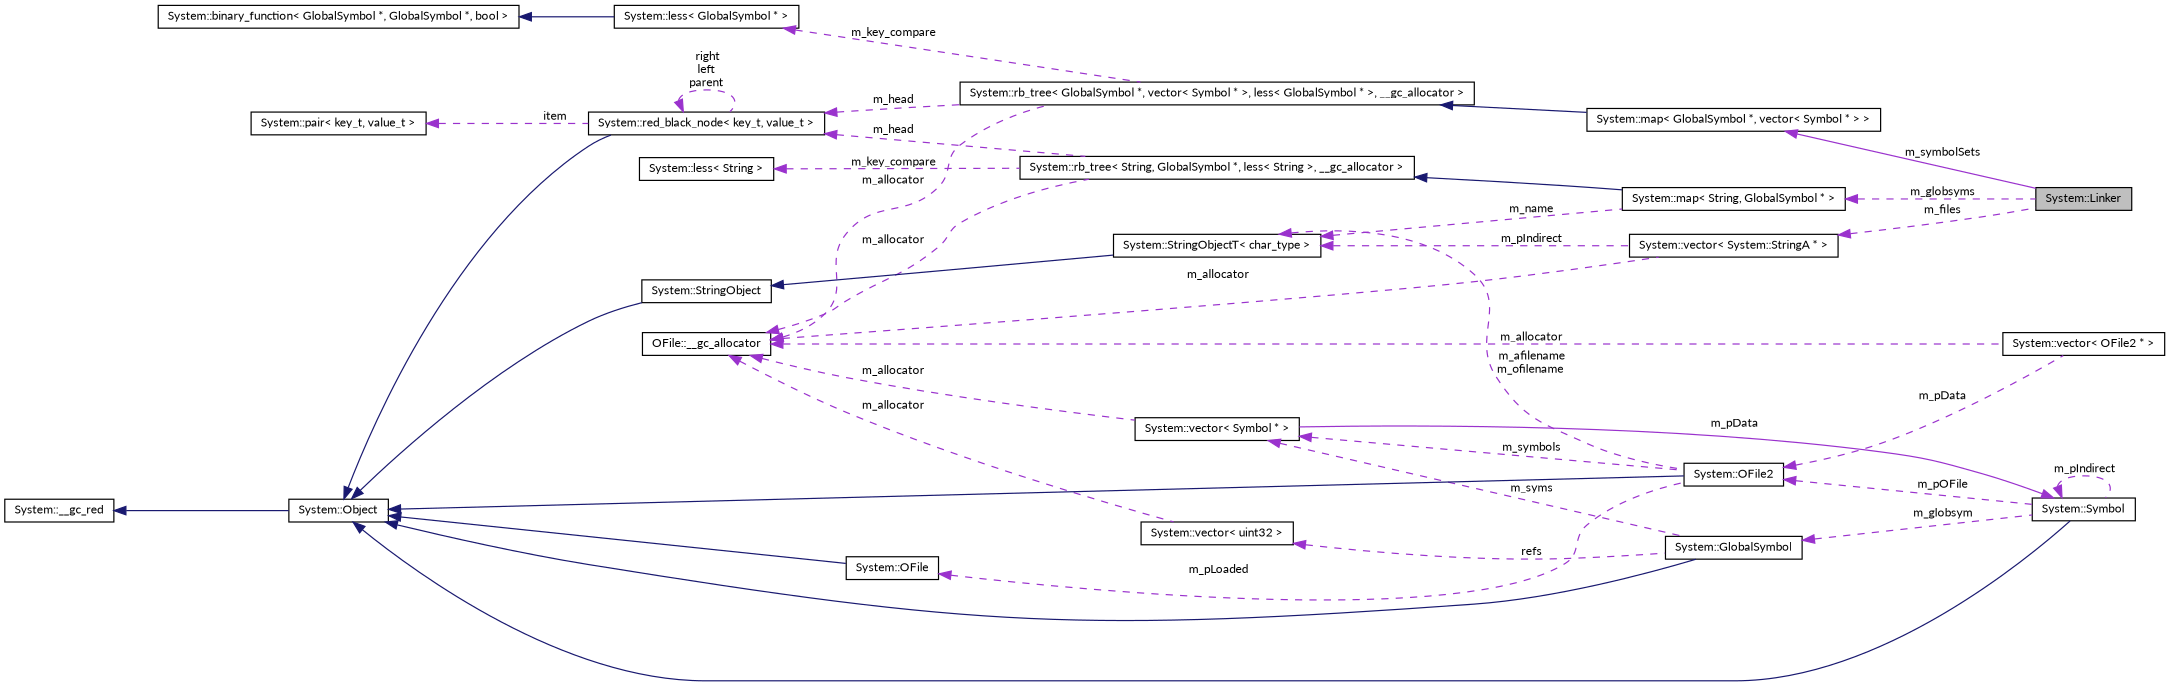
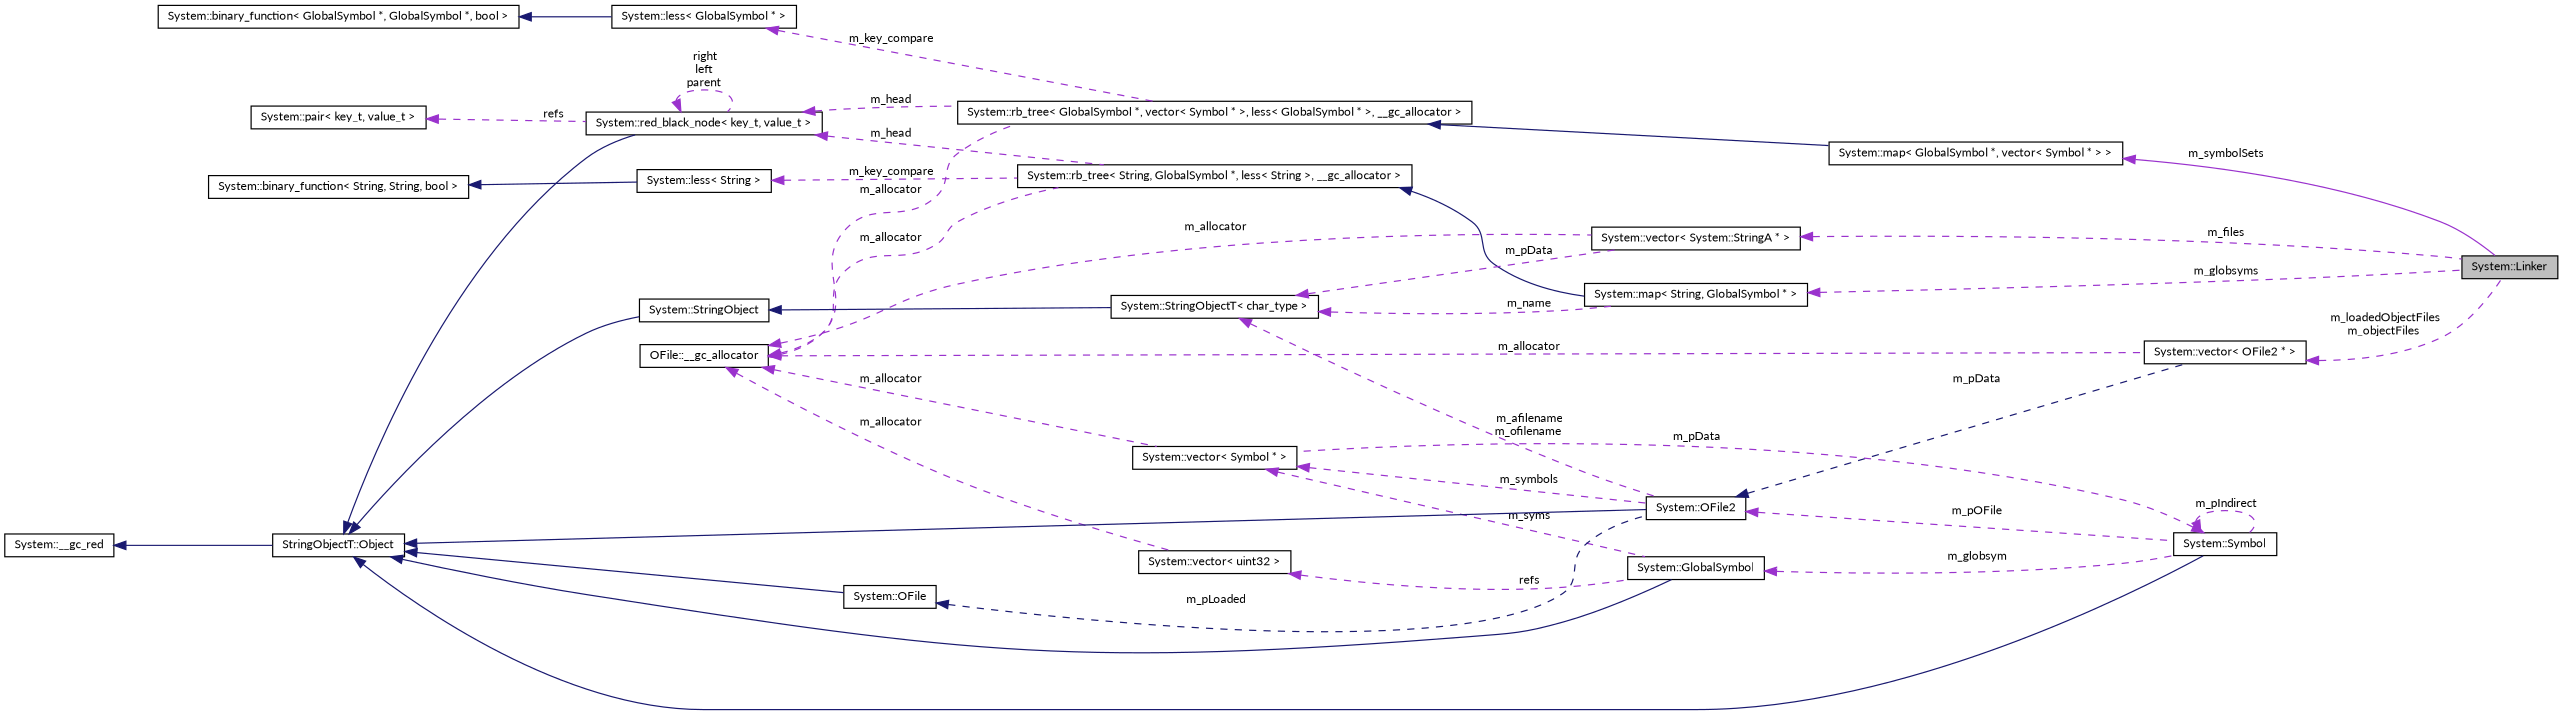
  digraph {
    fontname=Lato
    rankdir=LR
    node [color=black fillcolor=white fontname=Lato fontsize=10 shape=record style=filled]
    edge [color=darkorchid3 dir=back fontname=Lato fontsize=10 labelfontname=Helvetica labelfontsize=10 style=dashed]
    n1 [fillcolor=grey75 fontcolor=black height=0.2 label="System::Linker" width=0.4]
    n2 [height=0.2 label="System::map\< String, GlobalSymbol * \>" width=0.4]
    n3 [height=0.2 label="System::rb_tree\< String, GlobalSymbol *, less\< String \>, __gc_allocator \>" width=0.4]
    n4 [height=0.2 label="OFile::__gc_allocator" width=0.4]
    n5 [height=0.2 label="System::vector\< System::StringA * \>" width=0.4]
    n6 [height=0.2 label="System::vector\< OFile2 * \>" width=0.4]
    n7 [height=0.2 label="System::vector\< Symbol * \>" width=0.4]
    n8 [height=0.2 label="System::vector\< uint32 \>" width=0.4]
    n9 [height=0.2 label="System::rb_tree\< GlobalSymbol *, vector\< Symbol * \>, less\< GlobalSymbol * \>, __gc_allocator \>" width=0.4]
    n10 [height=0.2 label="System::OFile2" width=0.4]
    n11 [height=0.2 label="System::GlobalSymbol" width=0.4]
    n12 [height=0.2 label="System::map\< GlobalSymbol *, vector\< Symbol * \> \>" width=0.4]
    n13 [height=0.2 label="System::less\< String \>" width=0.4]
+   n14 [height=0.2 label="System::binary_function\< String, String, bool \>" width=0.4]
    n15 [height=0.2 label="System::red_black_node\< key_t, value_t \>" width=0.4]
-   n16 [height=0.2 label="System::Object" width=0.4]
+   n16 [height=0.2 label="StringObjectT::Object" width=0.4]
    n17 [height=0.2 label="System::StringObject" width=0.4]
    n18 [height=0.2 label="System::Symbol" width=0.4]
    n19 [height=0.2 label="System::OFile" width=0.4]
    n20 [height=0.2 label="System::StringObjectT\< char_type \>" width=0.4]
    n21 [height=0.2 label="System::__gc_red" width=0.4]
    n22 [height=0.2 label="System::pair\< key_t, value_t \>" width=0.4]
    n23 [height=0.2 label="System::less\< GlobalSymbol * \>" width=0.4]
    n24 [height=0.2 label="System::binary_function\< GlobalSymbol *, GlobalSymbol *, bool \>" width=0.4]
    n2 -> n1 [label=" m_globsyms"]
    n3 -> n2 [color=midnightblue style=solid]
    n4 -> n3 [label=" m_allocator"]
    n4 -> n5 [label=" m_allocator"]
    n4 -> n6 [label=" m_allocator"]
    n4 -> n7 [label=" m_allocator"]
    n4 -> n8 [label=" m_allocator"]
    n4 -> n9 [label=" m_allocator"]
    n5 -> n1 [label=" m_files"]
+   n6 -> n1 [label=" m_loadedObjectFiles\nm_objectFiles"]
    n7 -> n10 [label=" m_symbols"]
    n7 -> n11 [label=" m_syms"]
    n8 -> n11 [label=" refs"]
    n9 -> n12 [color=midnightblue style=solid]
-   n10 -> n6 [label=" m_pData"]
+   n10 -> n6 [color=midnightblue label=" m_pData"]
    n10 -> n18 [label=" m_pOFile"]
    n11 -> n18 [label=" m_globsym"]
    n12 -> n1 [label=" m_symbolSets" style=solid]
    n13 -> n3 [label=" m_key_compare"]
+   n14 -> n13 [color=midnightblue style=solid]
    n15 -> n3 [label=" m_head"]
    n15 -> n9 [label=" m_head"]
    n15 -> n15 [label=" right\nleft\nparent"]
    n16 -> n10 [color=midnightblue style=solid]
    n16 -> n11 [color=midnightblue style=solid]
    n16 -> n15 [color=midnightblue style=solid]
    n16 -> n17 [color=midnightblue style=solid]
    n16 -> n18 [color=midnightblue style=solid]
    n16 -> n19 [color=midnightblue style=solid]
    n17 -> n20 [color=midnightblue style=solid]
-   n18 -> n7 [label=" m_pData" style=solid]
+   n18 -> n7 [label=" m_pData"]
    n18 -> n18 [label=" m_pIndirect"]
-   n19 -> n10 [label=" m_pLoaded"]
+   n19 -> n10 [color=midnightblue label=" m_pLoaded"]
    n20 -> n2 [label=" m_name"]
-   n20 -> n5 [label=" m_pIndirect"]
+   n20 -> n5 [label=" m_pData"]
    n20 -> n10 [label=" m_afilename\nm_ofilename"]
    n21 -> n16 [color=midnightblue style=solid]
-   n22 -> n15 [label=" item"]
+   n22 -> n15 [label=" refs"]
    n23 -> n9 [label=" m_key_compare"]
    n24 -> n23 [color=midnightblue style=solid]
  }
